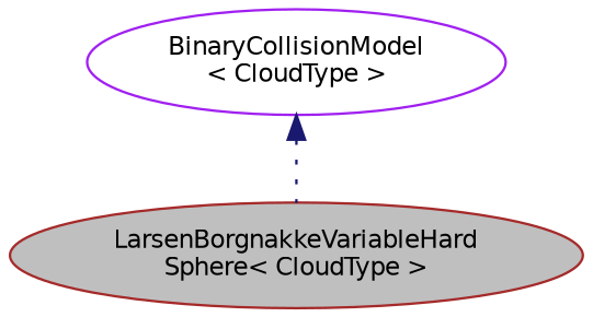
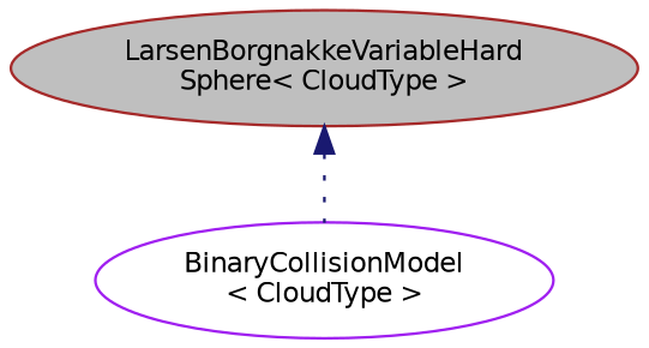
  digraph {
    fontname="DejaVu Sans"
    node [fontname="DejaVu Sans" fontsize=10 shape=ellipse]
    n1 [color=brown fillcolor=grey75 fontcolor=black height=0.2 label="LarsenBorgnakkeVariableHard\lSphere\< CloudType \>" style=filled width=0.4]
    n2 [color=purple height=0.2 label="BinaryCollisionModel\l\< CloudType \>" width=0.4]
-   n2 -> n1 [color=midnightblue dir=back fontname="DejaVu Sans" fontsize=10 labelfontname=FreeSans labelfontsize=10 style=dotted]
+   n1 -> n2 [color=midnightblue dir=back fontname="DejaVu Sans" fontsize=10 labelfontname=FreeSans labelfontsize=10 style=dotted]
  }
